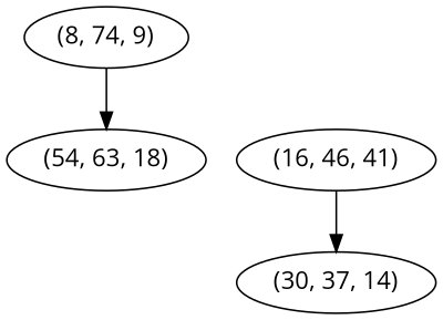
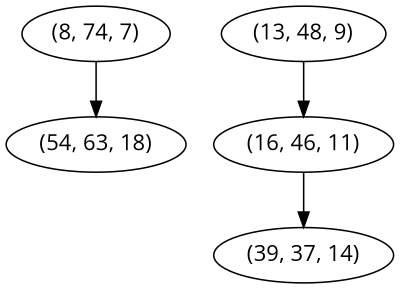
  digraph {
    fontname="Open Sans"
    node [fontname="Open Sans"]
    edge [fontname="Open Sans"]
    n1 [label="(54, 63, 18)"]
-   "(8, 74, 7)" [label="(8, 74, 9)"]
-   "(16, 46, 11)" [label="(16, 46, 41)"]
-   "(30, 37, 14)"
+   "(8, 74, 7)"
+   "(13, 48, 9)"
+   "(16, 46, 11)"
+   "(30, 37, 14)" [label="(39, 37, 14)"]
    "(8, 74, 7)" -> n1
+   "(13, 48, 9)" -> "(16, 46, 11)"
    "(16, 46, 11)" -> "(30, 37, 14)"
  }
